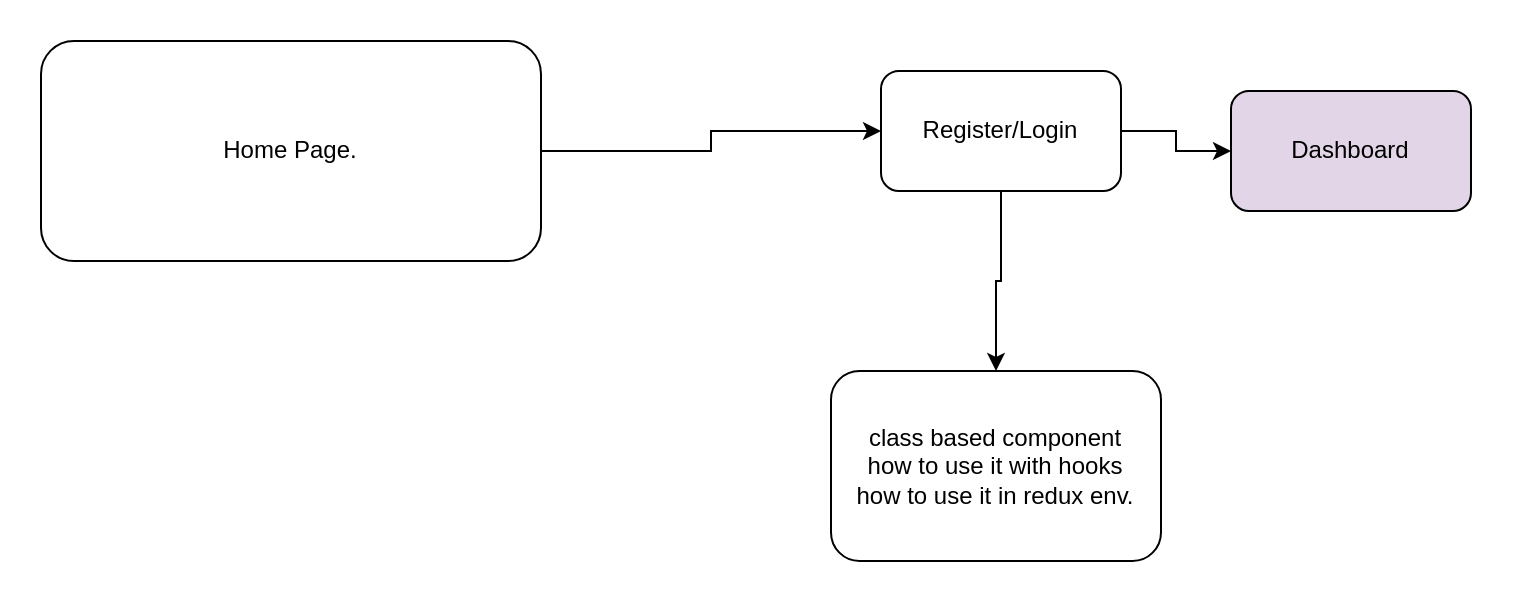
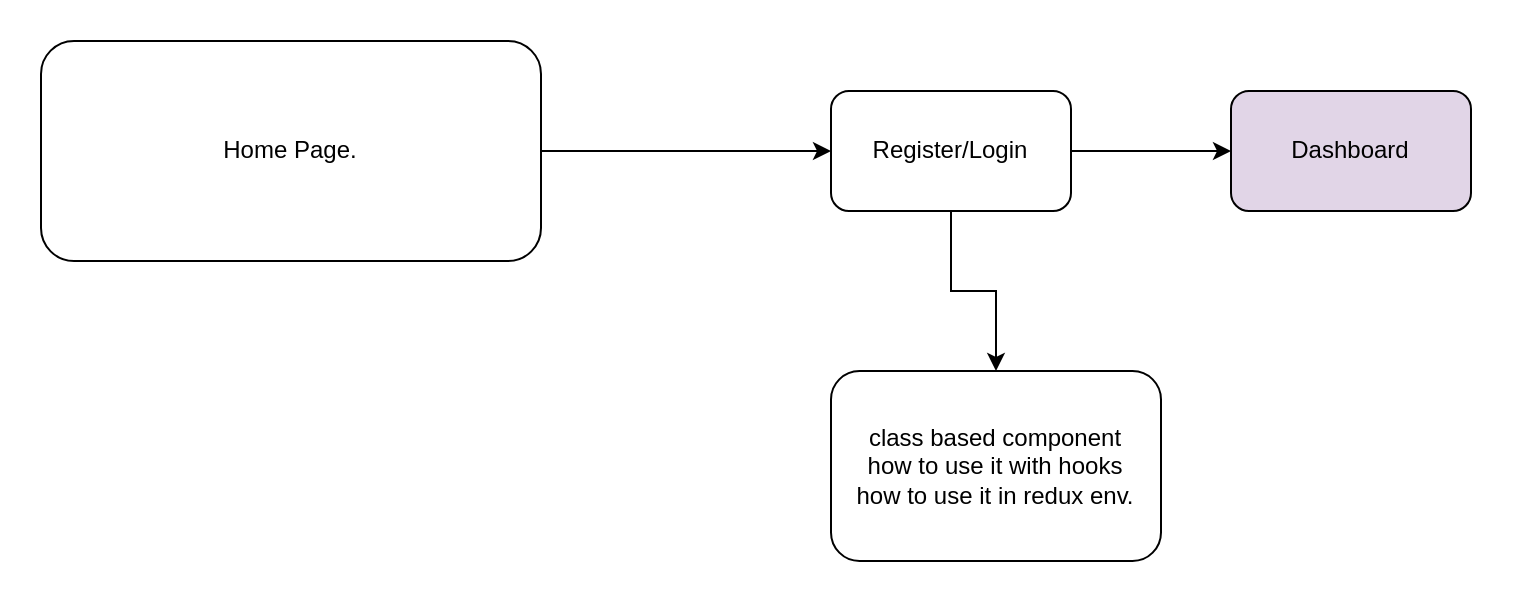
  <mxCell id="0" />
  <mxCell id="1" parent="0" />
  <mxCell id="2" value="" style="edgeStyle=orthogonalEdgeStyle;rounded=0;orthogonalLoop=1;jettySize=auto;html=1;" parent="1" source="3" target="6" edge="1"><mxGeometry relative="1" as="geometry" /></mxCell>
  <mxCell id="3" value="Home Page." style="rounded=1;whiteSpace=wrap;html=1;" parent="1" vertex="1"><mxGeometry y="20" width="250" height="110" as="geometry" x="20" /></mxCell>
  <mxCell id="4" value="" style="edgeStyle=orthogonalEdgeStyle;rounded=0;orthogonalLoop=1;jettySize=auto;html=1;" parent="1" source="6" target="7" edge="1"><mxGeometry relative="1" as="geometry" /></mxCell>
  <mxCell id="5" value="" style="edgeStyle=orthogonalEdgeStyle;rounded=0;orthogonalLoop=1;jettySize=auto;html=1;" parent="1" source="6" target="8" edge="1"><mxGeometry relative="1" as="geometry" /></mxCell>
- <mxCell id="6" value="Register/Login" style="whiteSpace=wrap;html=1;rounded=1;" parent="1" vertex="1"><mxGeometry x="440" y="35" width="120" height="60" as="geometry" /></mxCell>
+ <mxCell id="6" value="Register/Login" style="whiteSpace=wrap;html=1;rounded=1;" parent="1" vertex="1"><mxGeometry x="415" y="45" width="120" height="60" as="geometry" /></mxCell>
  <mxCell id="7" value="Dashboard" style="whiteSpace=wrap;html=1;rounded=1;fillColor=#e1d5e7;" parent="1" vertex="1"><mxGeometry x="615" y="45" width="120" height="60" as="geometry" /></mxCell>
  <mxCell id="8" value="class based component&lt;br&gt;how to use it with hooks&lt;br&gt;how to use it in redux env." style="whiteSpace=wrap;html=1;rounded=1;" parent="1" vertex="1"><mxGeometry x="415" y="185" width="165" height="95" as="geometry" /></mxCell>
